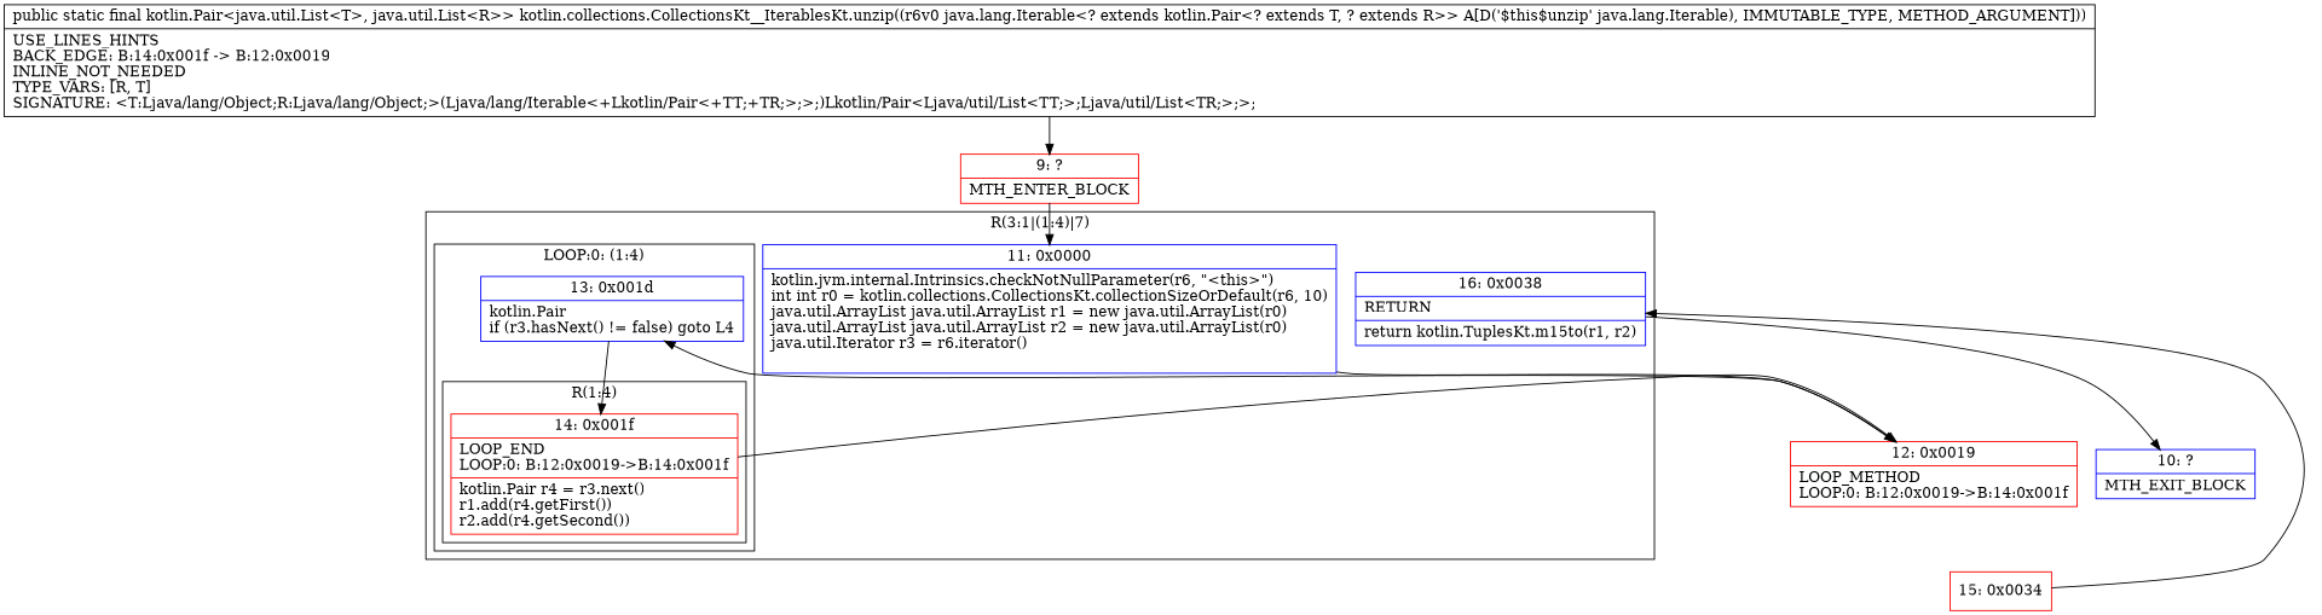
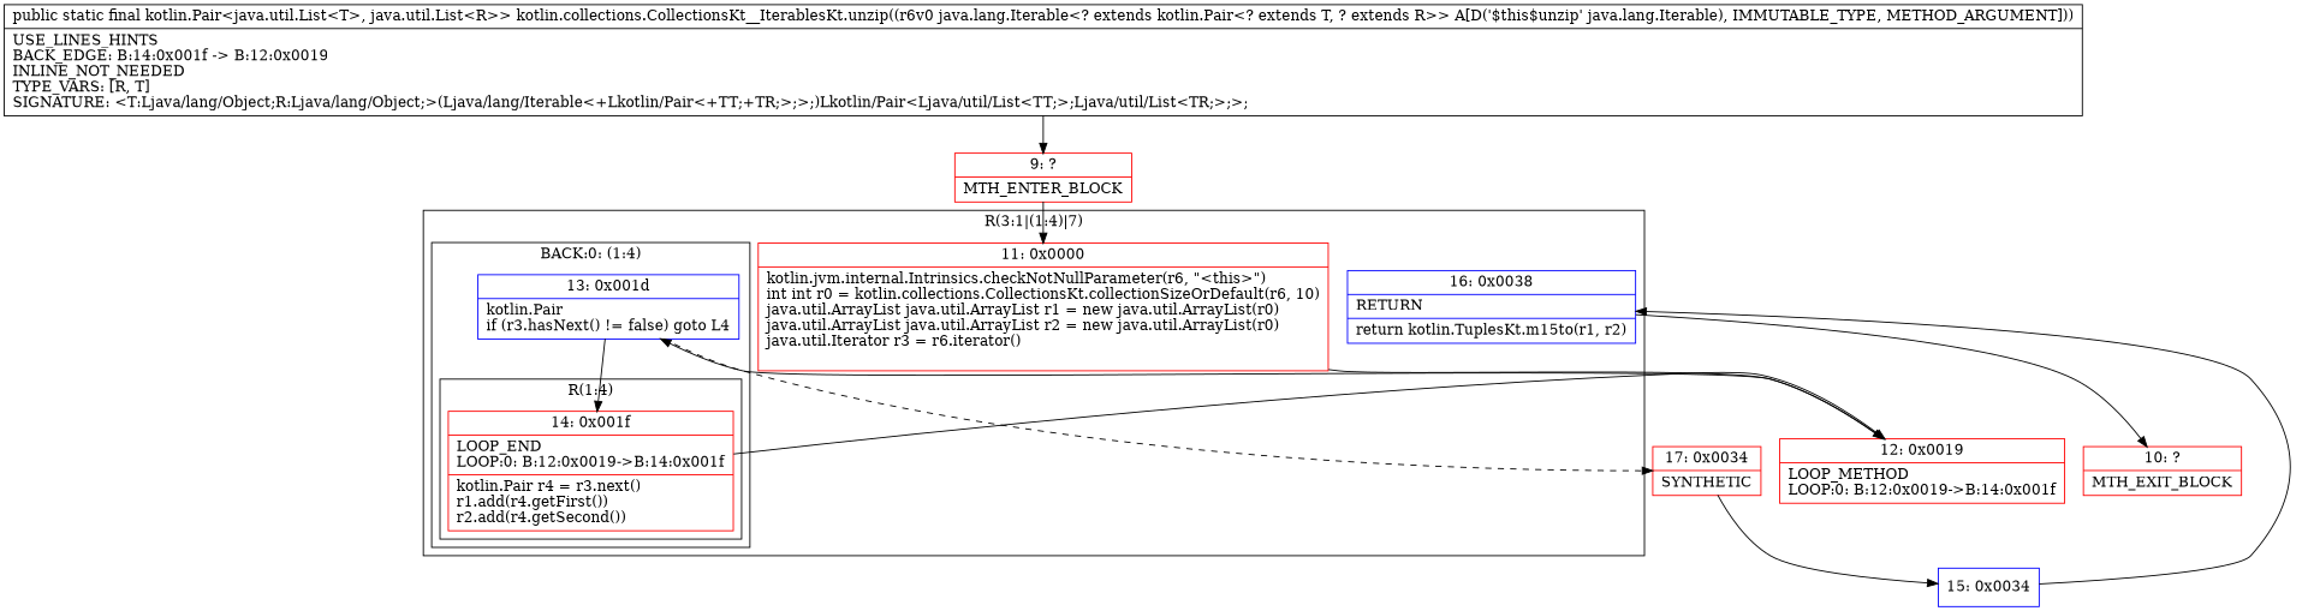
  digraph {
    node [color=red shape=record]
    n1 [label="{14\:\ 0x001f|LOOP_END\lLOOP:0: B:12:0x0019\-\>B:14:0x001f\l|kotlin.Pair r4 = r3.next()\lr1.add(r4.getFirst())\lr2.add(r4.getSecond())\l}"]
    n2 [color=blue label="{13\:\ 0x001d|kotlin.Pair \lif (r3.hasNext() != false) goto L4\l}"]
-   n3 [color=blue label="{11\:\ 0x0000|kotlin.jvm.internal.Intrinsics.checkNotNullParameter(r6, \"\<this\>\")\lint int r0 = kotlin.collections.CollectionsKt.collectionSizeOrDefault(r6, 10)\ljava.util.ArrayList java.util.ArrayList r1 = new java.util.ArrayList(r0)\ljava.util.ArrayList java.util.ArrayList r2 = new java.util.ArrayList(r0)\ljava.util.Iterator r3 = r6.iterator()\l\l}"]
+   n3 [label="{11\:\ 0x0000|kotlin.jvm.internal.Intrinsics.checkNotNullParameter(r6, \"\<this\>\")\lint int r0 = kotlin.collections.CollectionsKt.collectionSizeOrDefault(r6, 10)\ljava.util.ArrayList java.util.ArrayList r1 = new java.util.ArrayList(r0)\ljava.util.ArrayList java.util.ArrayList r2 = new java.util.ArrayList(r0)\ljava.util.Iterator r3 = r6.iterator()\l\l}"]
    n4 [color=blue label="{16\:\ 0x0038|RETURN\l|return kotlin.TuplesKt.m15to(r1, r2)\l}"]
    n5 [label="{12\:\ 0x0019|LOOP_METHOD\lLOOP:0: B:12:0x0019\-\>B:14:0x001f\l}"]
-   n7 [color=blue label="{10\:\ ?|MTH_EXIT_BLOCK\l}"]
-   n8 [label="{15\:\ 0x0034}"]
+   n6 [label="{17\:\ 0x0034|SYNTHETIC\l}"]
+   n7 [label="{10\:\ ?|MTH_EXIT_BLOCK\l}"]
+   n8 [color=blue label="{15\:\ 0x0034}"]
    n9 [label="{9\:\ ?|MTH_ENTER_BLOCK\l}"]
    n10 [label="{public static final kotlin.Pair\<java.util.List\<T\>, java.util.List\<R\>\> kotlin.collections.CollectionsKt__IterablesKt.unzip((r6v0 java.lang.Iterable\<? extends kotlin.Pair\<? extends T, ? extends R\>\> A[D('$this$unzip' java.lang.Iterable), IMMUTABLE_TYPE, METHOD_ARGUMENT]))  | USE_LINES_HINTS\lBACK_EDGE: B:14:0x001f \-\> B:12:0x0019\lINLINE_NOT_NEEDED\lTYPE_VARS: [R, T]\lSIGNATURE: \<T:Ljava\/lang\/Object;R:Ljava\/lang\/Object;\>(Ljava\/lang\/Iterable\<+Lkotlin\/Pair\<+TT;+TR;\>;\>;)Lkotlin\/Pair\<Ljava\/util\/List\<TT;\>;Ljava\/util\/List\<TR;\>;\>;\l}" color=""]
    subgraph cluster_1 {
      label="R(3:1|(1:4)|7)"
      n3
      n4
      subgraph cluster_2 {
-       label="LOOP:0: (1:4)"
+       label="BACK:0: (1:4)"
        n2
        subgraph cluster_3 {
          label="R(1:4)"
          n1
        }
      }
    }
    n1 -> n5
    n2 -> n1
+   n2 -> n6 [style=dashed]
    n3 -> n5
    n4 -> n7
    n5 -> n2
+   n6 -> n8
    n8 -> n4
    n9 -> n3
    n10 -> n9
  }
